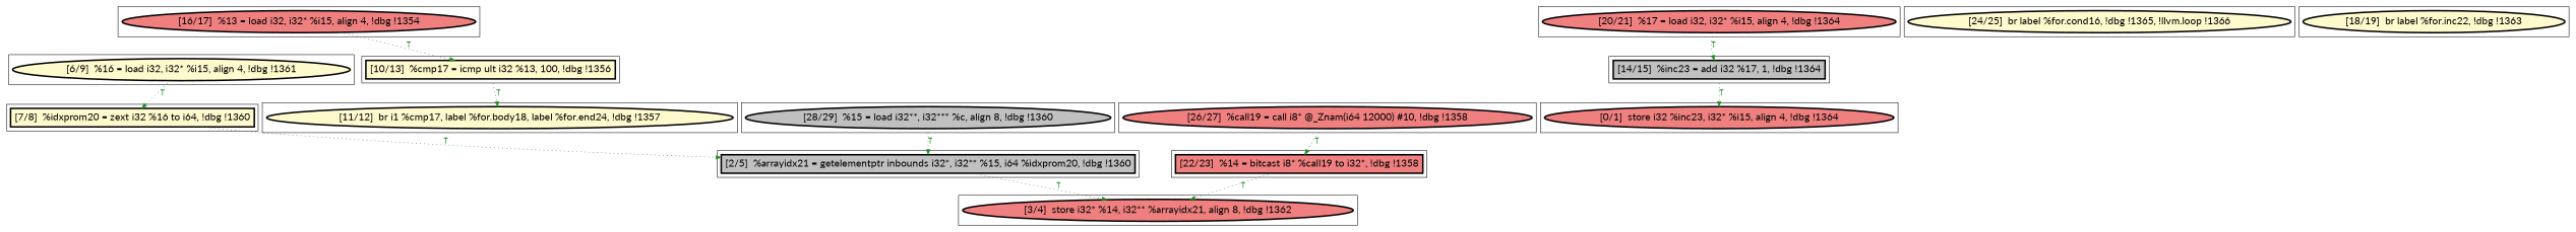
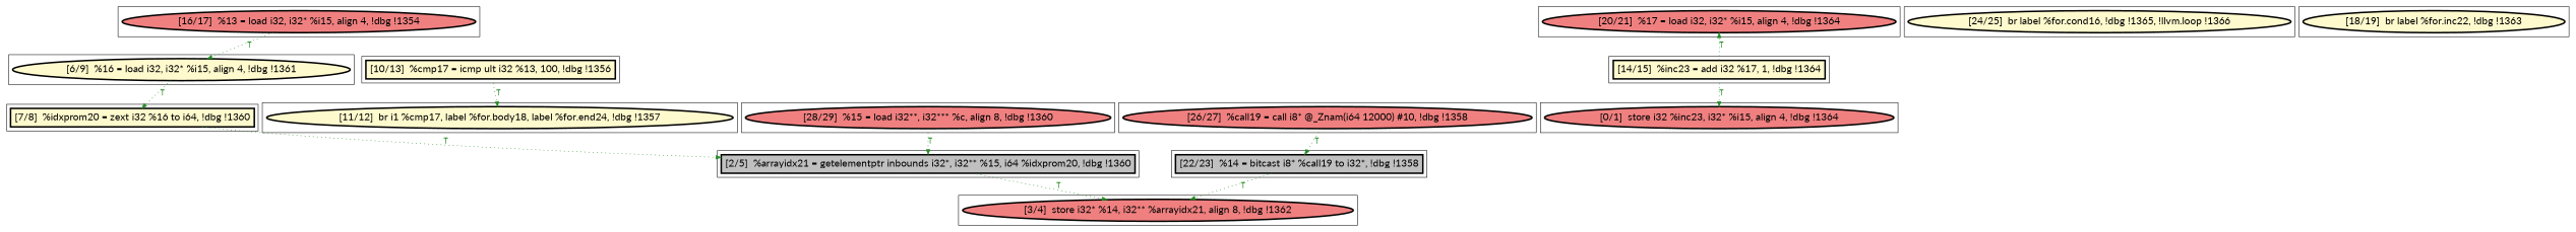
  digraph {
    fontname=Lato
    node [fillcolor=lemonchiffon fontname=Lato fontsize=20 penwidth=3.0 shape=ellipse style=filled]
    edge [color=forestgreen fontcolor=forestgreen fontname=Lato style=dotted]
    n1 [label="[11/12]  br i1 %cmp17, label %for.body18, label %for.end24, !dbg !1357"]
-   n2 [fillcolor=lightcoral label="[22/23]  %14 = bitcast i8* %call19 to i32*, !dbg !1358" shape=rectangle]
+   n2 [fillcolor=grey label="[22/23]  %14 = bitcast i8* %call19 to i32*, !dbg !1358" shape=rectangle]
    n3 [fillcolor=lightcoral label="[20/21]  %17 = load i32, i32* %i15, align 4, !dbg !1364"]
    n4 [label="[24/25]  br label %for.cond16, !dbg !1365, !llvm.loop !1366"]
-   n5 [fillcolor=grey label="[28/29]  %15 = load i32**, i32*** %c, align 8, !dbg !1360"]
+   n5 [fillcolor=lightcoral label="[28/29]  %15 = load i32**, i32*** %c, align 8, !dbg !1360"]
    n6 [fillcolor=lightcoral label="[26/27]  %call19 = call i8* @_Znam(i64 12000) #10, !dbg !1358"]
    n7 [label="[18/19]  br label %for.inc22, !dbg !1363"]
    n8 [fillcolor=lightcoral label="[16/17]  %13 = load i32, i32* %i15, align 4, !dbg !1354"]
    n9 [fillcolor=lightcoral label="[0/1]  store i32 %inc23, i32* %i15, align 4, !dbg !1364"]
    n10 [label="[7/8]  %idxprom20 = zext i32 %16 to i64, !dbg !1360" shape=rectangle]
-   n11 [fillcolor=grey label="[14/15]  %inc23 = add i32 %17, 1, !dbg !1364" shape=rectangle]
+   n11 [label="[14/15]  %inc23 = add i32 %17, 1, !dbg !1364" shape=rectangle]
    n12 [fillcolor=grey label="[2/5]  %arrayidx21 = getelementptr inbounds i32*, i32** %15, i64 %idxprom20, !dbg !1360" shape=rectangle]
    n13 [label="[6/9]  %16 = load i32, i32* %i15, align 4, !dbg !1361"]
    n14 [label="[10/13]  %cmp17 = icmp ult i32 %13, 100, !dbg !1356" shape=rectangle]
    n15 [fillcolor=lightcoral label="[3/4]  store i32* %14, i32** %arrayidx21, align 8, !dbg !1362"]
    subgraph cluster_1 {
      n1
    }
    subgraph cluster_2 {
      n2
    }
    subgraph cluster_3 {
      n3
    }
    subgraph cluster_4 {
      n4
    }
    subgraph cluster_5 {
      n5
    }
    subgraph cluster_6 {
      n6
    }
    subgraph cluster_7 {
      n7
    }
    subgraph cluster_8 {
      n8
    }
    subgraph cluster_9 {
      n9
    }
    subgraph cluster_10 {
      n10
    }
    subgraph cluster_11 {
      n11
    }
    subgraph cluster_12 {
      n12
    }
    subgraph cluster_13 {
      n13
    }
    subgraph cluster_14 {
      n14
    }
    subgraph cluster_15 {
      n15
    }
    n2 -> n15 [label=T]
-   n3 -> n11 [label=T]
+   n11 -> n3 [label=T]
    n5 -> n12 [label=T]
    n6 -> n2 [label=T]
-   n8 -> n14 [label=T]
+   n8 -> n13 [label=T]
    n10 -> n12 [label=T]
    n11 -> n9 [label=T]
    n12 -> n15 [label=T]
    n13 -> n10 [label=T]
    n14 -> n1 [label=T]
  }
